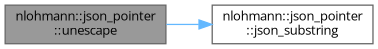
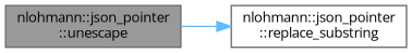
  digraph {
    rankdir=LR
    fontname="Open Sans"
    node [fontname="Open Sans" fontsize=10 shape=box style=filled]
    n1 [color=gray40 fillcolor=grey60 fontcolor=black height=0.2 label="nlohmann::json_pointer\l::unescape" width=0.4]
-   n2 [color=grey40 fillcolor=white height=0.2 label="nlohmann::json_pointer\l::json_substring" width=0.4]
+   n2 [color=grey40 fillcolor=white height=0.2 label="nlohmann::json_pointer\l::replace_substring" width=0.4]
    n1 -> n2 [color=steelblue1 fontname="Open Sans" fontsize=10 labelfontname=Helvetica labelfontsize=10 style=solid]
  }
